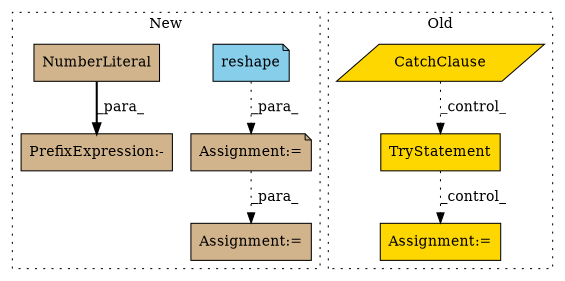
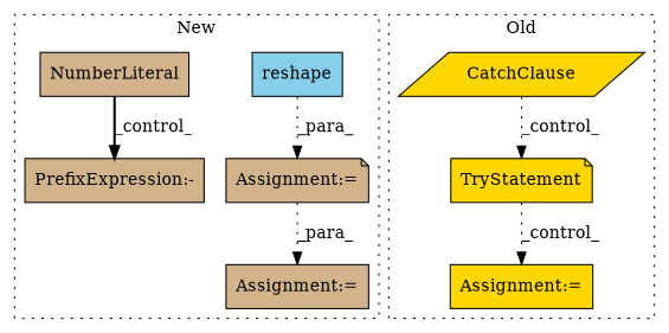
  digraph {
    node [a=7 fillcolor=tan l=1 shape=box style=filled]
    edge [style=dotted]
-   n1 [a=32 fillcolor=skyblue l="8,1" label=reshape s="2037,2056" shape=note]
+   n1 [a=32 fillcolor=skyblue l="8,1" label=reshape s="2037,2056"]
    n2 [label="Assignment:=" s=2030 shape=note]
    n3 [a=38 label="PrefixExpression:-" s=2054]
    n4 [a=34 label=NumberLiteral s=2055]
    n5 [l="57,2" label="Assignment:=" s="2135,2228"]
    n6 [a=12 fillcolor=gold l="13,2" label=CatchClause s="2501,2559" shape=parallelogram]
-   n7 [a=54 fillcolor=gold l=4 label=TryStatement s=2144]
+   n7 [a=54 fillcolor=gold l=4 label=TryStatement s=2144 shape=note]
    n8 [fillcolor=gold l="61,2" label="Assignment:=" s="2338,2417"]
    subgraph cluster_1 {
      label=New
      style=dotted
      n1
      n2
      n3
      n4
      n5
    }
    subgraph cluster_2 {
      label=Old
      style=dotted
      n6
      n7
      n8
    }
    n1 -> n2 [label=_para_]
    n2 -> n5 [label=_para_]
-   n4 -> n3 [label=_para_ style=bold]
+   n4 -> n3 [label=_control_ style=bold]
    n6 -> n7 [label=_control_]
    n7 -> n8 [label=_control_]
  }
